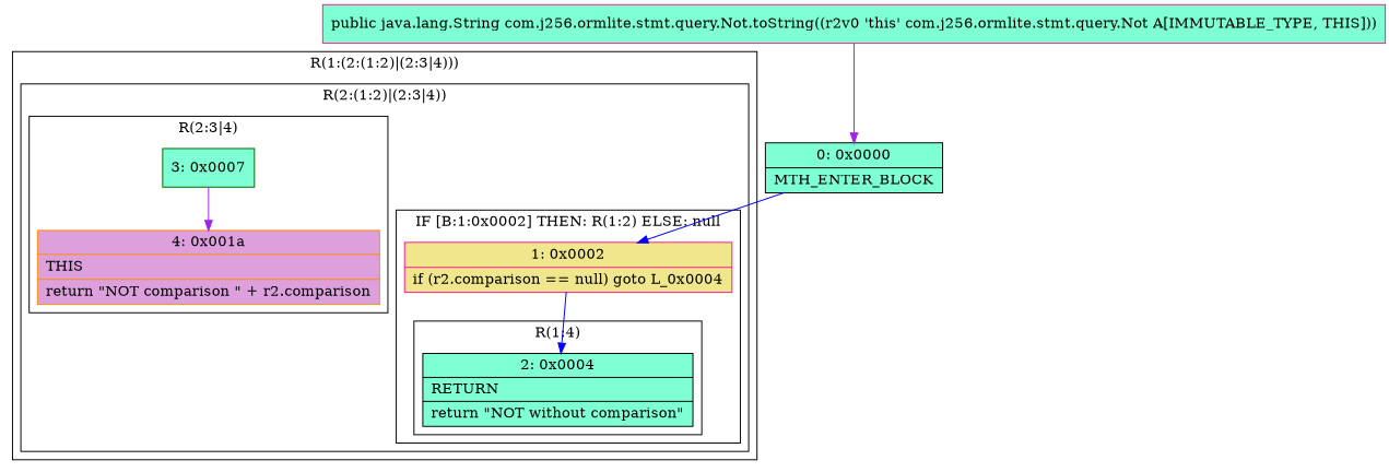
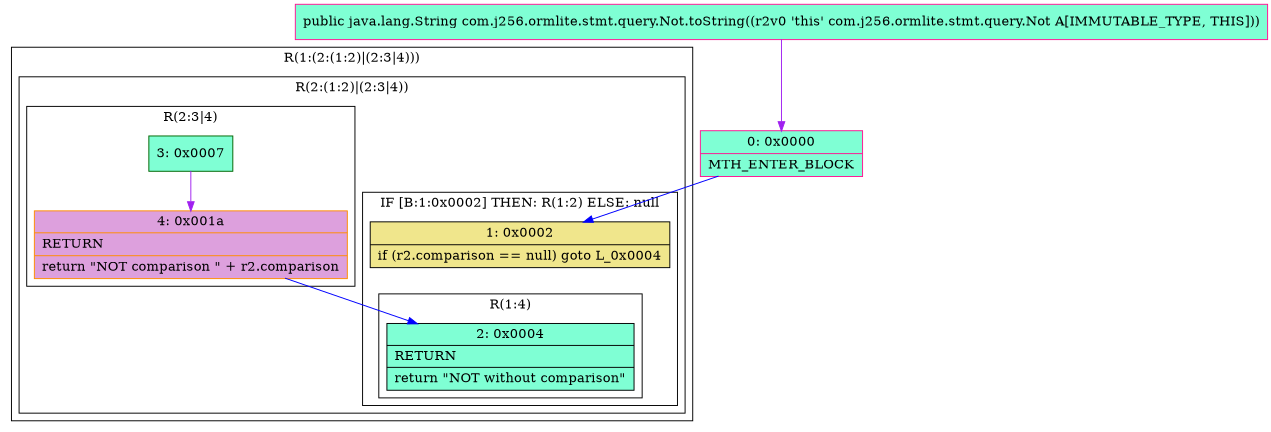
  digraph {
    node [color=black fillcolor=aquamarine shape=record style=filled]
    edge [color=blue]
    n1 [label="{2\:\ 0x0004|RETURN\l|return \"NOT without comparison\"\l}"]
-   n2 [color=deeppink fillcolor=khaki label="{1\:\ 0x0002|if (r2.comparison == null) goto L_0x0004\l}"]
+   n2 [fillcolor=khaki label="{1\:\ 0x0002|if (r2.comparison == null) goto L_0x0004\l}"]
    n3 [color=darkgreen label="{3\:\ 0x0007}"]
-   n4 [color=darkorange fillcolor=plum label="{4\:\ 0x001a|THIS\l|return \"NOT comparison \" + r2.comparison\l}"]
-   n5 [label="{0\:\ 0x0000|MTH_ENTER_BLOCK\l}"]
+   n4 [color=darkorange fillcolor=plum label="{4\:\ 0x001a|RETURN\l|return \"NOT comparison \" + r2.comparison\l}"]
+   n5 [color=deeppink label="{0\:\ 0x0000|MTH_ENTER_BLOCK\l}"]
    n6 [color=deeppink label="{public java.lang.String com.j256.ormlite.stmt.query.Not.toString((r2v0 'this' com.j256.ormlite.stmt.query.Not A[IMMUTABLE_TYPE, THIS])) }"]
    subgraph cluster_1 {
      label="R(1:(2:(1:2)|(2:3|4)))"
      subgraph cluster_2 {
        label="R(2:(1:2)|(2:3|4))"
        subgraph cluster_3 {
          label="IF [B:1:0x0002] THEN: R(1:2) ELSE: null"
          n2
          subgraph cluster_4 {
            label="R(1:4)"
            n1
          }
        }
        subgraph cluster_5 {
          label="R(2:3|4)"
          n3
          n4
        }
      }
    }
-   n2 -> n1
+   n4 -> n1
    n3 -> n4 [color=purple]
    n5 -> n2
    n6 -> n5 [color=purple]
  }
